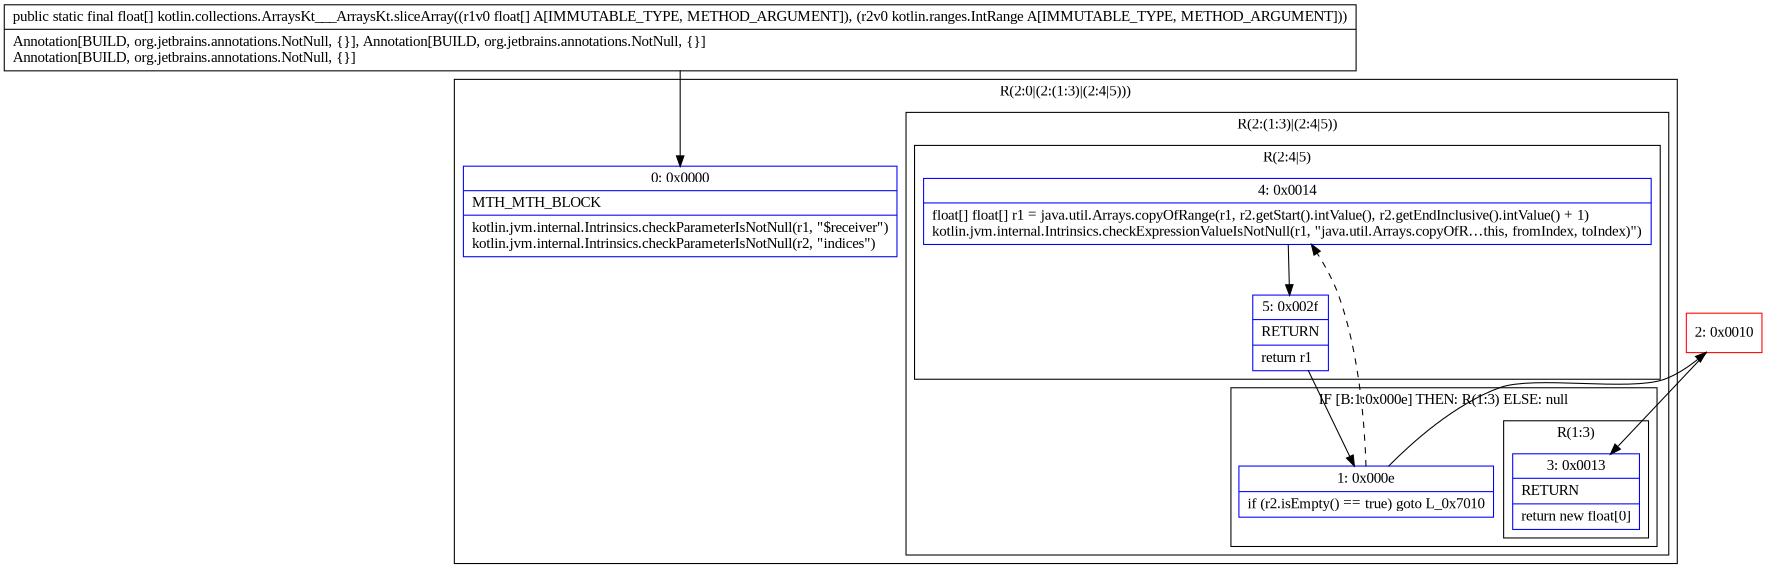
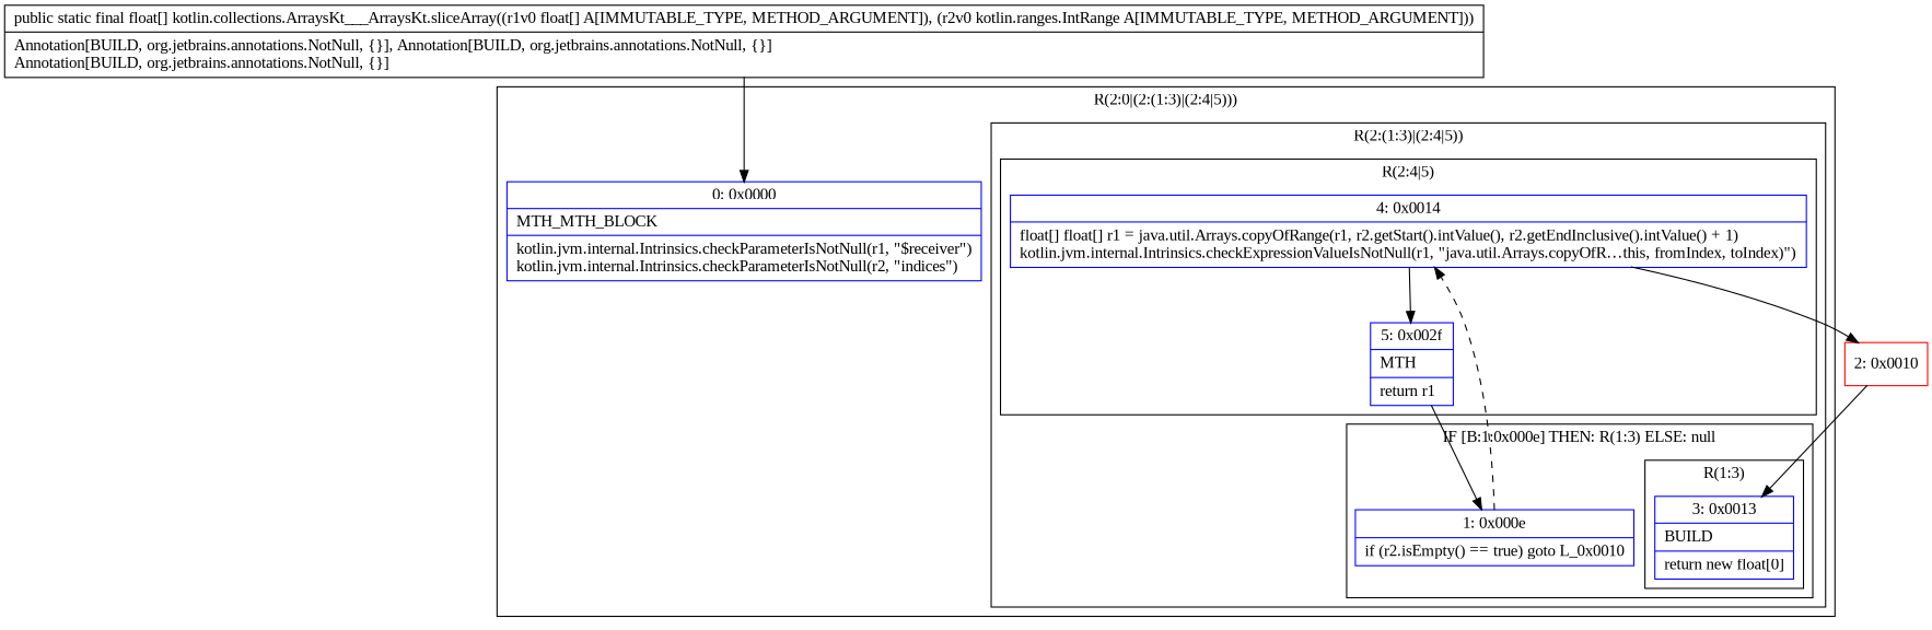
  digraph {
    fontname="Liberation Serif"
    node [color=blue fontname="Liberation Serif" shape=record]
    edge [fontname="Liberation Serif"]
-   n1 [label="{3\:\ 0x0013|RETURN\l|return new float[0]\l}"]
-   n2 [label="{1\:\ 0x000e|if (r2.isEmpty() == true) goto L_0x7010\l}"]
+   n1 [label="{3\:\ 0x0013|BUILD\l|return new float[0]\l}"]
+   n2 [label="{1\:\ 0x000e|if (r2.isEmpty() == true) goto L_0x0010\l}"]
    n3 [label="{4\:\ 0x0014|float[] float[] r1 = java.util.Arrays.copyOfRange(r1, r2.getStart().intValue(), r2.getEndInclusive().intValue() + 1)\lkotlin.jvm.internal.Intrinsics.checkExpressionValueIsNotNull(r1, \"java.util.Arrays.copyOfR…this, fromIndex, toIndex)\")\l}"]
-   n4 [label="{5\:\ 0x002f|RETURN\l|return r1\l}"]
+   n4 [label="{5\:\ 0x002f|MTH\l|return r1\l}"]
    n5 [label="{0\:\ 0x0000|MTH_MTH_BLOCK\l|kotlin.jvm.internal.Intrinsics.checkParameterIsNotNull(r1, \"$receiver\")\lkotlin.jvm.internal.Intrinsics.checkParameterIsNotNull(r2, \"indices\")\l}"]
    n6 [color=red label="{2\:\ 0x0010}"]
    n7 [label="{public static final float[] kotlin.collections.ArraysKt___ArraysKt.sliceArray((r1v0 float[] A[IMMUTABLE_TYPE, METHOD_ARGUMENT]), (r2v0 kotlin.ranges.IntRange A[IMMUTABLE_TYPE, METHOD_ARGUMENT]))  | Annotation[BUILD, org.jetbrains.annotations.NotNull, \{\}], Annotation[BUILD, org.jetbrains.annotations.NotNull, \{\}]\lAnnotation[BUILD, org.jetbrains.annotations.NotNull, \{\}]\l}" color=""]
    subgraph cluster_1 {
      label="R(2:0|(2:(1:3)|(2:4|5)))"
      n5
      subgraph cluster_2 {
        label="R(2:(1:3)|(2:4|5))"
        subgraph cluster_3 {
          label="IF [B:1:0x000e] THEN: R(1:3) ELSE: null"
          n2
          subgraph cluster_4 {
            label="R(1:3)"
            n1
          }
        }
        subgraph cluster_5 {
          label="R(2:4|5)"
          n3
          n4
        }
      }
    }
    n2 -> n3 [style=dashed]
-   n2 -> n6
+   n3 -> n6
    n3 -> n4
    n4 -> n2
    n6 -> n1
    n7 -> n5
  }
